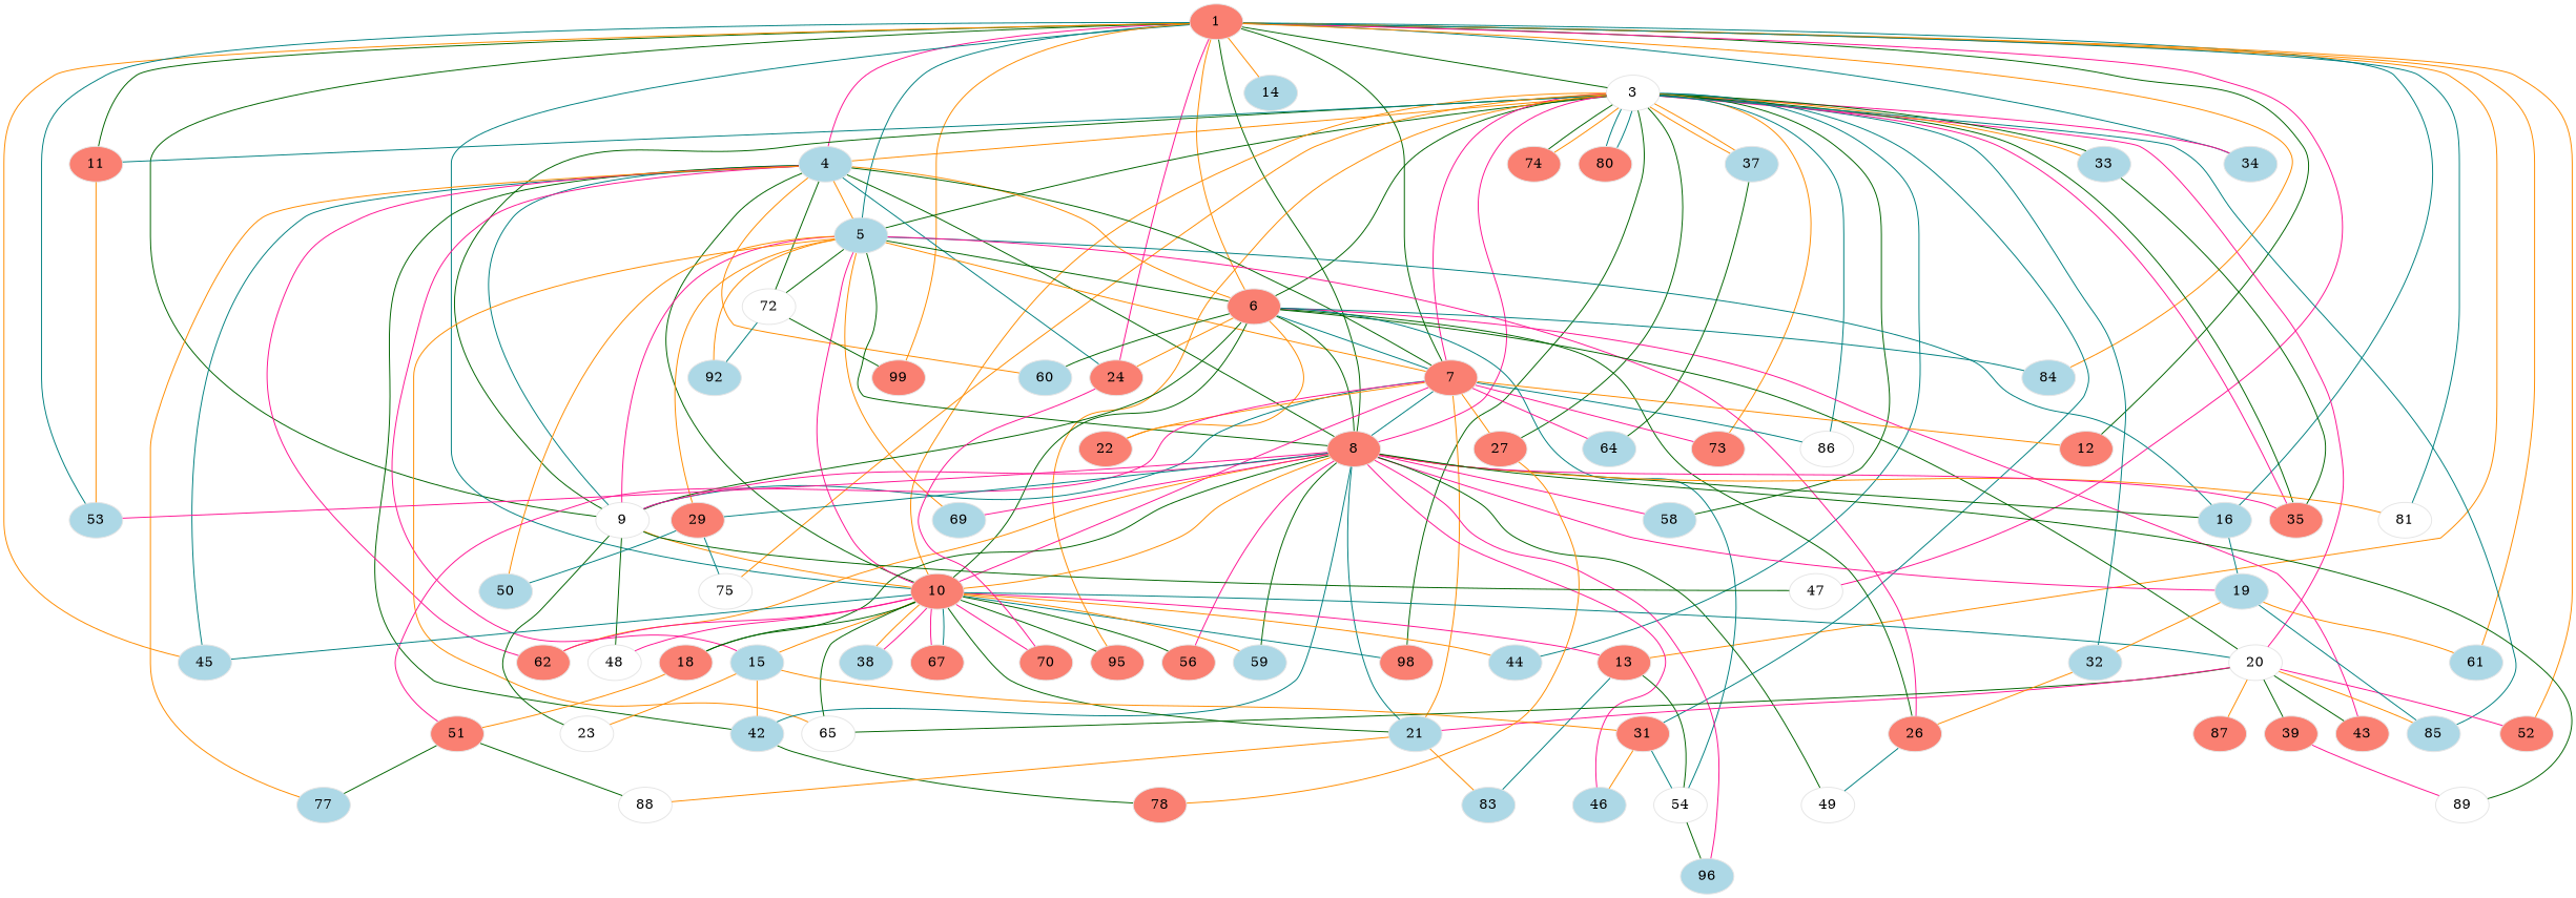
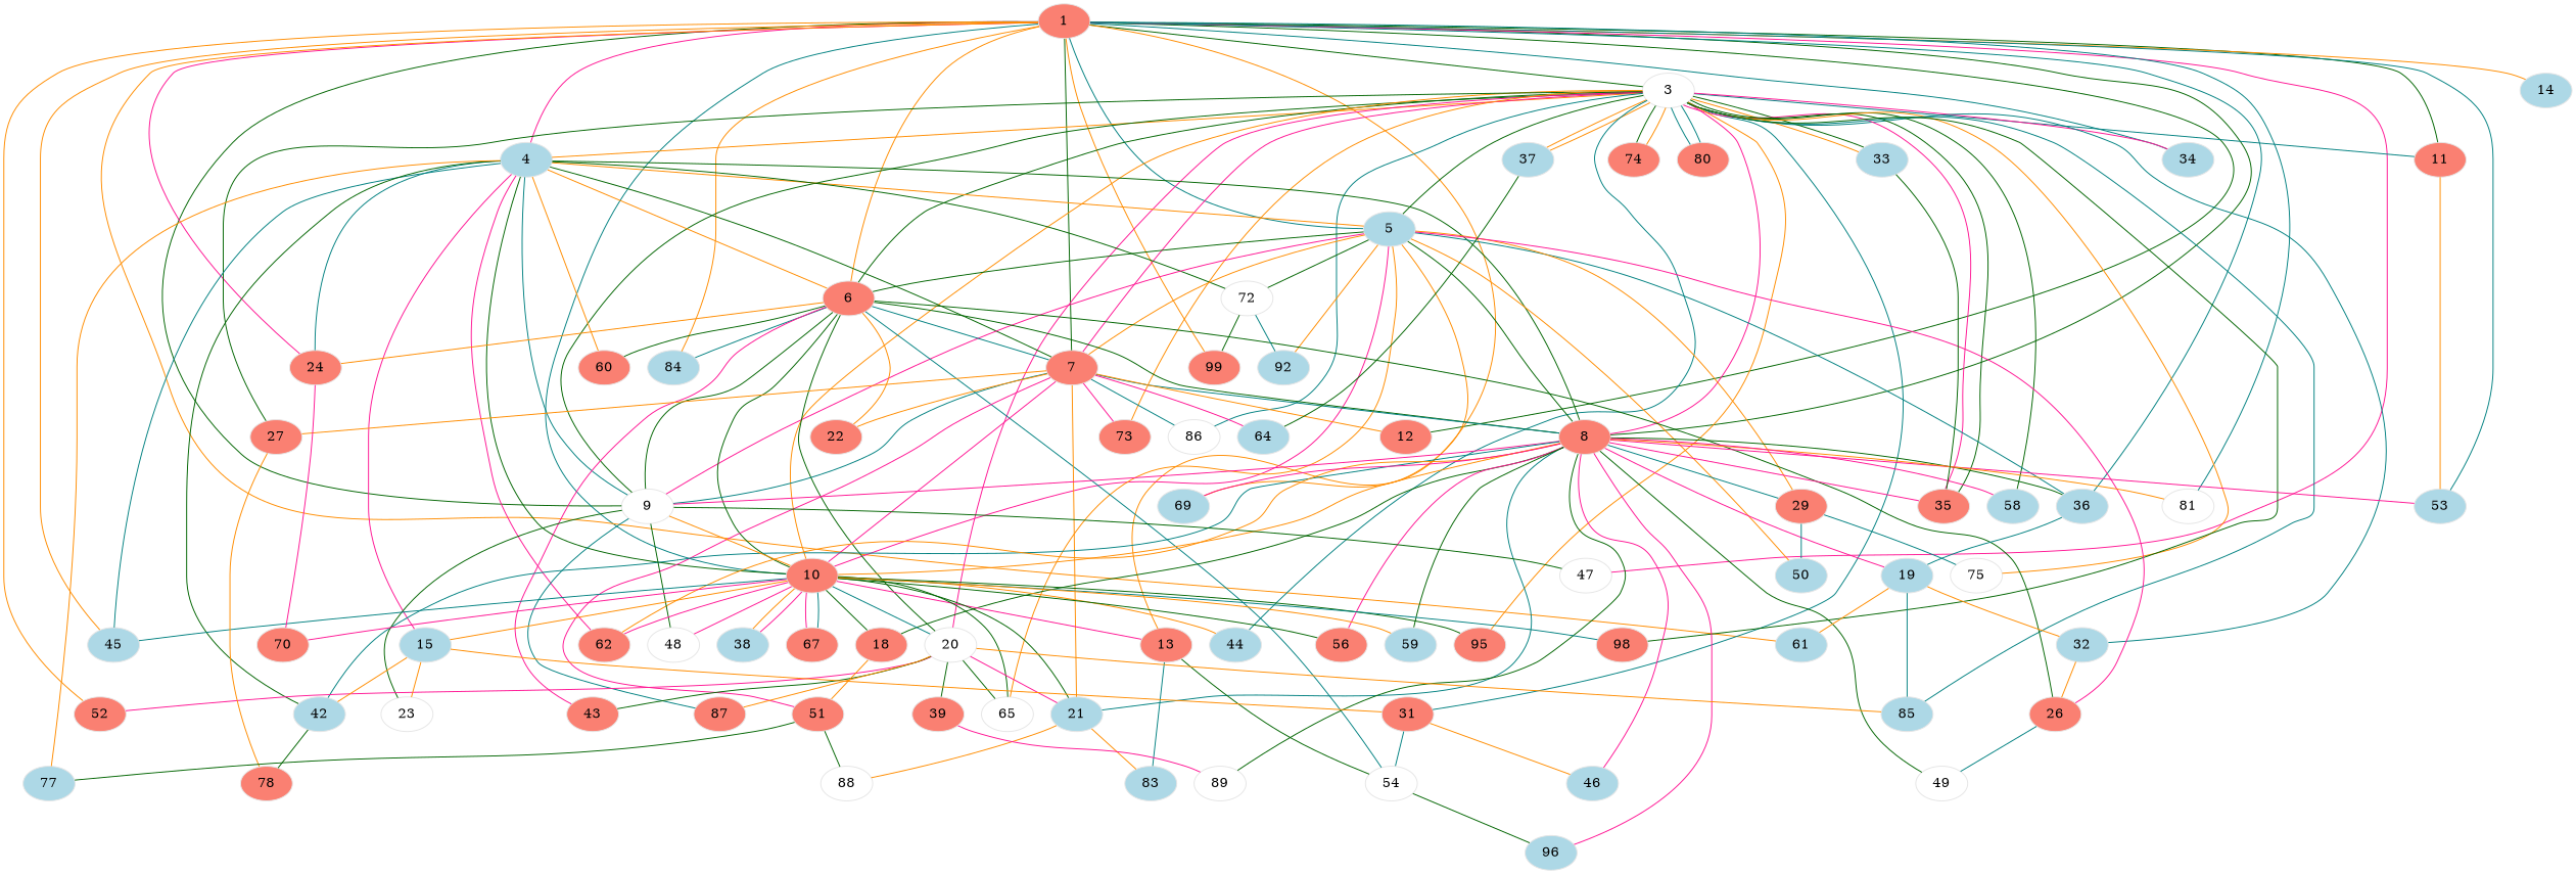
  graph {
    node [color=gray90 fillcolor=salmon style=filled]
    edge [color=darkorange]
    1 [super="+2"]
    3 [fillcolor=white super="+26"]
    4 [fillcolor=lightblue super="+28"]
    5 [fillcolor=lightblue super="+71"]
    6 [super="+55"]
    7 [super="+41"]
    8 [super="+40"]
    9 [fillcolor=white super="+30"]
    10 [super="+68"]
    11
    12
    13 [super="+79"]
    14 [fillcolor=lightblue]
-   16 [fillcolor=lightblue super="+17"]
+   16 [fillcolor=lightblue super="+17" label=36]
    24 [super="+91"]
    34 [fillcolor=lightblue]
    45 [fillcolor=lightblue super="+57"]
    47 [fillcolor=white]
    52
    53 [fillcolor=lightblue super="+90"]
    61 [fillcolor=lightblue]
    81 [fillcolor=white]
    84 [fillcolor=lightblue]
    99
    20 [fillcolor=white super="+25"]
    27
    31
    32 [fillcolor=lightblue]
    33 [fillcolor=lightblue]
    35 [super="+63"]
    37 [fillcolor=lightblue]
    44 [fillcolor=lightblue]
    58 [fillcolor=lightblue]
    73
    74
    75 [fillcolor=white]
    80
    85 [fillcolor=lightblue super="+97"]
    86 [fillcolor=white]
    95
    98
    15 [fillcolor=lightblue]
    42 [fillcolor=lightblue super="+94"]
-   60 [fillcolor=lightblue]
+   60
    62 [super="+93"]
    72 [fillcolor=white]
    77 [fillcolor=lightblue]
    29
    n49 [label=26 super="+66"]
    50 [fillcolor=lightblue]
    65 [fillcolor=white]
    69 [fillcolor=lightblue]
    92 [fillcolor=lightblue]
    22
    43
    54 [fillcolor=white super="+82"]
    21 [fillcolor=lightblue super="+76"]
    51
    64 [fillcolor=lightblue]
    18
    19 [fillcolor=lightblue]
    46 [fillcolor=lightblue]
    49 [fillcolor=white]
    56
    59 [fillcolor=lightblue]
    89 [fillcolor=white]
    96 [fillcolor=lightblue]
    23 [fillcolor=white]
    48 [fillcolor=white]
    87
    38 [fillcolor=lightblue]
    67
    70
    83 [fillcolor=lightblue]
    39
    78
    88 [fillcolor=white]
    1 -- 3 [color=darkgreen weight=2]
    1 -- 4 [color=deeppink weight=2]
    1 -- 5 [color=teal weight=2]
    1 -- 6 [weight=2]
    1 -- 7 [color=darkgreen weight=2]
    1 -- 8 [color=darkgreen weight=2]
    1 -- 9 [color=darkgreen weight=2]
    1 -- 10 [color=teal weight=2]
    1 -- 11 [color=darkgreen]
    1 -- 12 [color=darkgreen]
    1 -- 13
    1 -- 14 [weight=2]
    1 -- 16 [color=teal]
    1 -- 24 [color=deeppink]
    1 -- 34 [color=teal]
    1 -- 45
    1 -- 47 [color=deeppink]
    1 -- 52
    1 -- 53 [color=teal]
    1 -- 61
    1 -- 81 [color=teal]
    1 -- 84
    1 -- 99
    3 -- 4
    3 -- 5 [color=darkgreen]
    3 -- 6 [color=darkgreen]
    3 -- 7 [color=deeppink]
    3 -- 8 [color=deeppink weight=2]
    3 -- 9 [color=darkgreen]
    3 -- 10
    3 -- 11 [color=teal]
    3 -- 34 [color=deeppink]
    3 -- 20 [color=deeppink]
    3 -- 27 [color=darkgreen]
    3 -- 31 [color=teal]
    3 -- 32 [color=teal]
    3 -- 33
    3 -- 33 [color=darkgreen]
    3 -- 35 [color=deeppink]
    3 -- 35 [color=darkgreen]
    3 -- 37
    3 -- 37
    3 -- 44 [color=teal]
    3 -- 58 [color=darkgreen]
    3 -- 73
    3 -- 74 [color=darkgreen]
    3 -- 74
    3 -- 75
    3 -- 80 [color=teal]
    3 -- 80 [color=teal]
    3 -- 85 [color=teal]
    3 -- 86 [color=teal]
    3 -- 95
    3 -- 98 [color=darkgreen]
    4 -- 5
    4 -- 6
    4 -- 7 [color=darkgreen weight=2]
    4 -- 8 [color=darkgreen]
    4 -- 9 [color=teal]
    4 -- 10 [color=darkgreen]
    4 -- 24 [color=teal]
    4 -- 45 [color=teal]
    4 -- 15 [color=deeppink]
    4 -- 42 [color=darkgreen]
    4 -- 60
    4 -- 62 [color=deeppink]
    4 -- 72 [color=darkgreen]
    4 -- 77
    5 -- 6 [color=darkgreen]
    5 -- 7
    5 -- 8 [color=darkgreen weight=2]
    5 -- 9 [color=deeppink weight=2]
    5 -- 10 [color=deeppink]
    5 -- 16 [color=teal]
    5 -- 72 [color=darkgreen]
    5 -- 29
    5 -- n49 [color=deeppink]
    5 -- 50
    5 -- 65
    5 -- 69
    5 -- 92
    6 -- 7 [color=teal]
    6 -- 8 [color=darkgreen]
    6 -- 9 [color=darkgreen]
    6 -- 10 [color=darkgreen]
    6 -- 24
    6 -- 84 [color=teal]
    6 -- 20 [color=darkgreen]
    6 -- 60 [color=darkgreen]
    6 -- n49 [color=darkgreen]
    6 -- 22
    6 -- 43 [color=deeppink]
    6 -- 54 [color=teal]
    7 -- 8 [color=teal weight=2]
    7 -- 9 [color=teal]
    7 -- 10 [color=deeppink]
    7 -- 12
    7 -- 27
    7 -- 73 [color=deeppink]
    7 -- 86 [color=teal]
    7 -- 22
    7 -- 21
    7 -- 51 [color=deeppink]
    7 -- 64 [color=deeppink]
    8 -- 9 [color=deeppink]
    8 -- 10
    8 -- 16 [color=darkgreen]
    8 -- 53 [color=deeppink]
    8 -- 81
    8 -- 35 [color=deeppink]
    8 -- 58 [color=deeppink]
    8 -- 42 [color=teal]
    8 -- 62
    8 -- 29 [color=teal]
    8 -- 69 [color=deeppink]
    8 -- 21 [color=teal]
    8 -- 18 [color=darkgreen]
    8 -- 19 [color=deeppink]
    8 -- 46 [color=deeppink]
    8 -- 49 [color=darkgreen]
    8 -- 56 [color=deeppink]
    8 -- 59 [color=darkgreen]
    8 -- 89 [color=darkgreen]
    8 -- 96 [color=deeppink]
    9 -- 10
    9 -- 47 [color=darkgreen]
    9 -- 23 [color=darkgreen]
    9 -- 48 [color=darkgreen]
+   9 -- 87 [color=teal]
    10 -- 13 [color=deeppink weight=2]
    10 -- 45 [color=teal]
    10 -- 20 [color=teal]
    10 -- 44
    10 -- 95 [color=darkgreen]
    10 -- 98 [color=teal]
    10 -- 15
    10 -- 62 [color=deeppink]
    10 -- 65 [color=darkgreen]
    10 -- 21 [color=darkgreen]
    10 -- 18 [color=darkgreen]
    10 -- 56 [color=darkgreen]
    10 -- 59
    10 -- 48 [color=deeppink]
    10 -- 38
    10 -- 38 [color=deeppink]
    10 -- 67 [color=deeppink]
    10 -- 67 [color=teal]
    10 -- 70 [color=deeppink]
    11 -- 53
    13 -- 54 [color=darkgreen]
    13 -- 83 [color=teal]
    16 -- 19 [color=teal]
    24 -- 70 [color=deeppink]
    20 -- 52 [color=deeppink]
    20 -- 85
    20 -- 65 [color=darkgreen]
    20 -- 43 [color=darkgreen]
    20 -- 21 [color=deeppink]
    20 -- 87
    20 -- 39 [color=darkgreen]
    27 -- 78
    31 -- 54 [color=teal]
    31 -- 46
    32 -- n49
    33 -- 35 [color=darkgreen]
    37 -- 64 [color=darkgreen]
    15 -- 31
    15 -- 42
    15 -- 23
    42 -- 78 [color=darkgreen]
    72 -- 99 [color=darkgreen]
    72 -- 92 [color=teal]
    29 -- 75 [color=teal]
    29 -- 50 [color=teal]
    n49 -- 49 [color=teal]
    54 -- 96 [color=darkgreen]
    21 -- 83
    21 -- 88
    51 -- 77 [color=darkgreen]
    51 -- 88 [color=darkgreen]
    18 -- 51
    19 -- 61
    19 -- 32
    19 -- 85 [color=teal]
    39 -- 89 [color=deeppink]
  }
